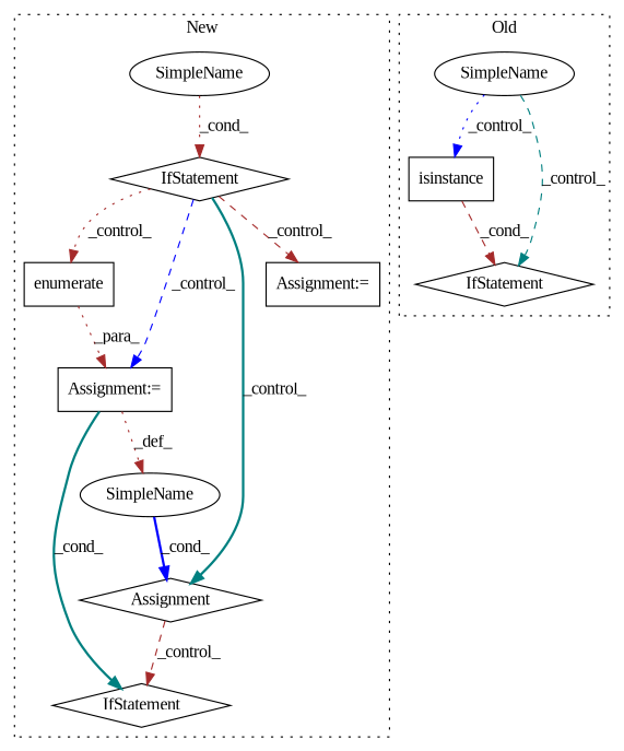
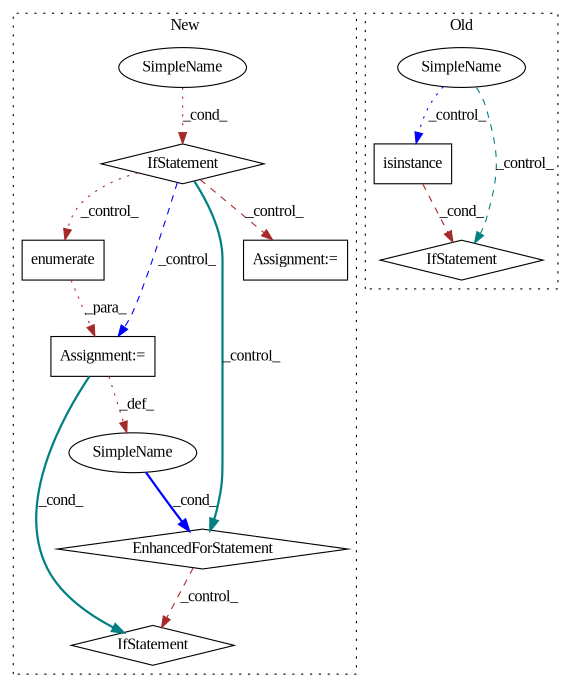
  digraph {
    fontname="Liberation Serif"
    node [a=25 l="4,2" shape=box fontname="Liberation Serif"]
    edge [color=brown style=dotted fontname="Liberation Serif"]
    n1 [a=32 l="10,1" label=enumerate s="2470,2481"]
    n2 [a=7 l="69,2" label="Assignment:=" s="2393,2482"]
-   n3 [a=70 l="69,2" label=Assignment s="2393,2482" shape=diamond]
+   n3 [a=70 l="69,2" label=EnhancedForStatement s="2393,2482" shape=diamond]
    n4 [label=IfStatement s="2494,2504" shape=diamond]
    n5 [a=42 l=1 label=SimpleName s=2466 shape=ellipse]
    n6 [label=IfStatement s="2234,2254" shape=diamond]
    n7 [a=42 label=SimpleName shape=ellipse l=""]
    n8 [a=7 l=1 label="Assignment:=" s=2337]
    n9 [a=32 l="11,1" label=isinstance s="2320,2358"]
    n10 [label=IfStatement s="2316,2359" shape=diamond]
    n11 [a=42 label=SimpleName shape=ellipse l=""]
    subgraph cluster_1 {
      label=New
      style=dotted
      n1
      n2
      n3
      n4
      n5
      n6
      n7
      n8
    }
    subgraph cluster_2 {
      label=Old
      style=dotted
      n9
      n10
      n11
    }
    n1 -> n2 [label=_para_]
    n2 -> n4 [label=_cond_ color=teal style=bold]
    n2 -> n5 [label=_def_]
    n3 -> n4 [label=_control_ style=dashed]
    n5 -> n3 [label=_cond_ color=blue style=bold]
    n6 -> n1 [label=_control_]
    n6 -> n2 [label=_control_ color=blue style=dashed]
    n6 -> n3 [label=_control_ color=teal style=bold]
    n6 -> n8 [label=_control_ style=dashed]
    n7 -> n6 [label=_cond_]
    n9 -> n10 [label=_cond_ style=dashed]
    n11 -> n9 [label=_control_ color=blue]
    n11 -> n10 [label=_control_ color=teal style=dashed]
  }
